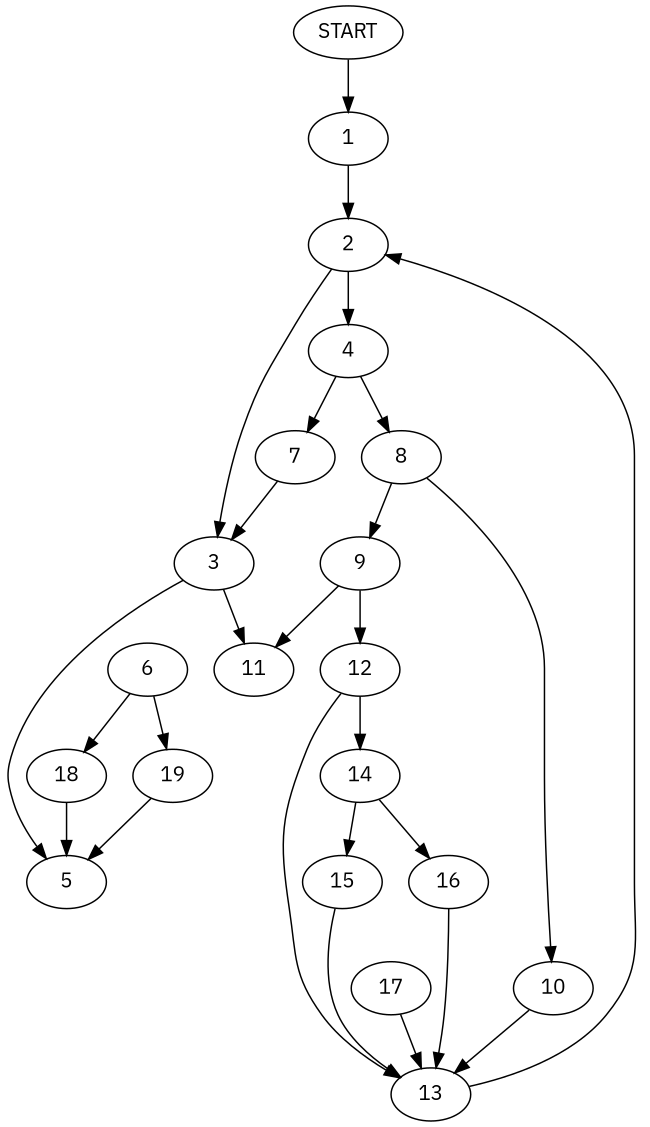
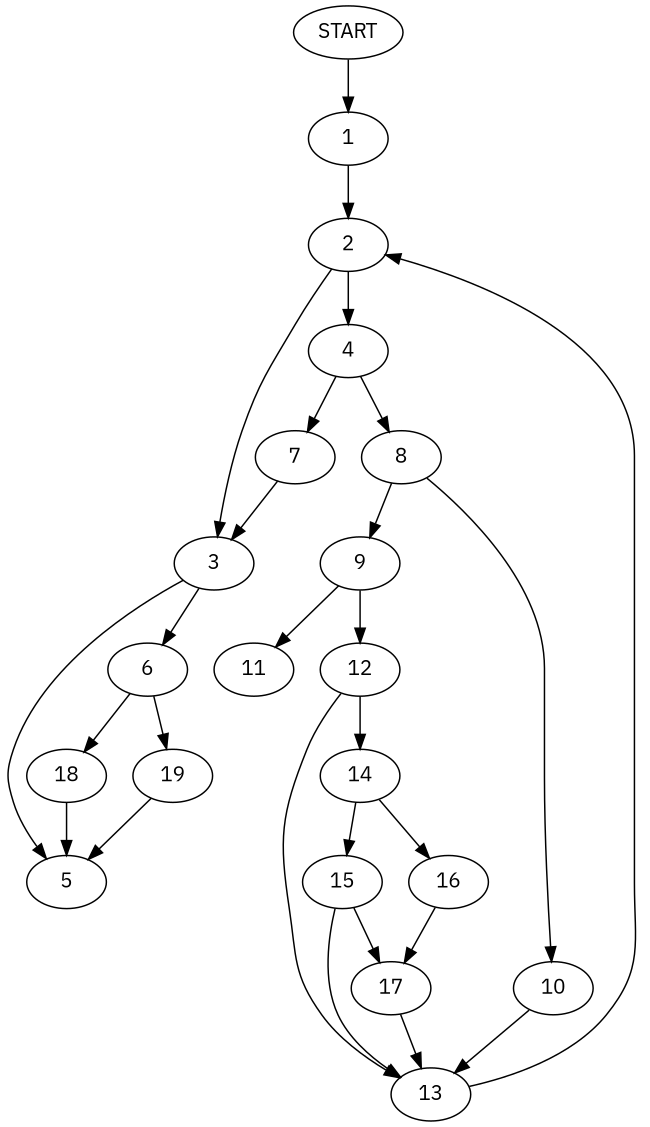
  digraph {
    fontname="IBM Plex Sans"
    node [fontname="IBM Plex Sans"]
    edge [fontname="IBM Plex Sans"]
    n1 [label=START]
    1
    2
    3
    4
    5
    6
    7
    8
    18
    19
    9
    10
    11
    12
    13
    14
    15
    16
    17
    n1 -> 1
    1 -> 2
    2 -> 3
    2 -> 4
    3 -> 5
-   3 -> 11
+   3 -> 6
    4 -> 7
    4 -> 8
    6 -> 18
    6 -> 19
    7 -> 3
    8 -> 9
    8 -> 10
    18 -> 5
    19 -> 5
    9 -> 11
    9 -> 12
    10 -> 13
    12 -> 13
    12 -> 14
    13 -> 2
    14 -> 15
    14 -> 16
    15 -> 13
-   16 -> 13
+   15 -> 17
+   16 -> 17
    17 -> 13
  }
